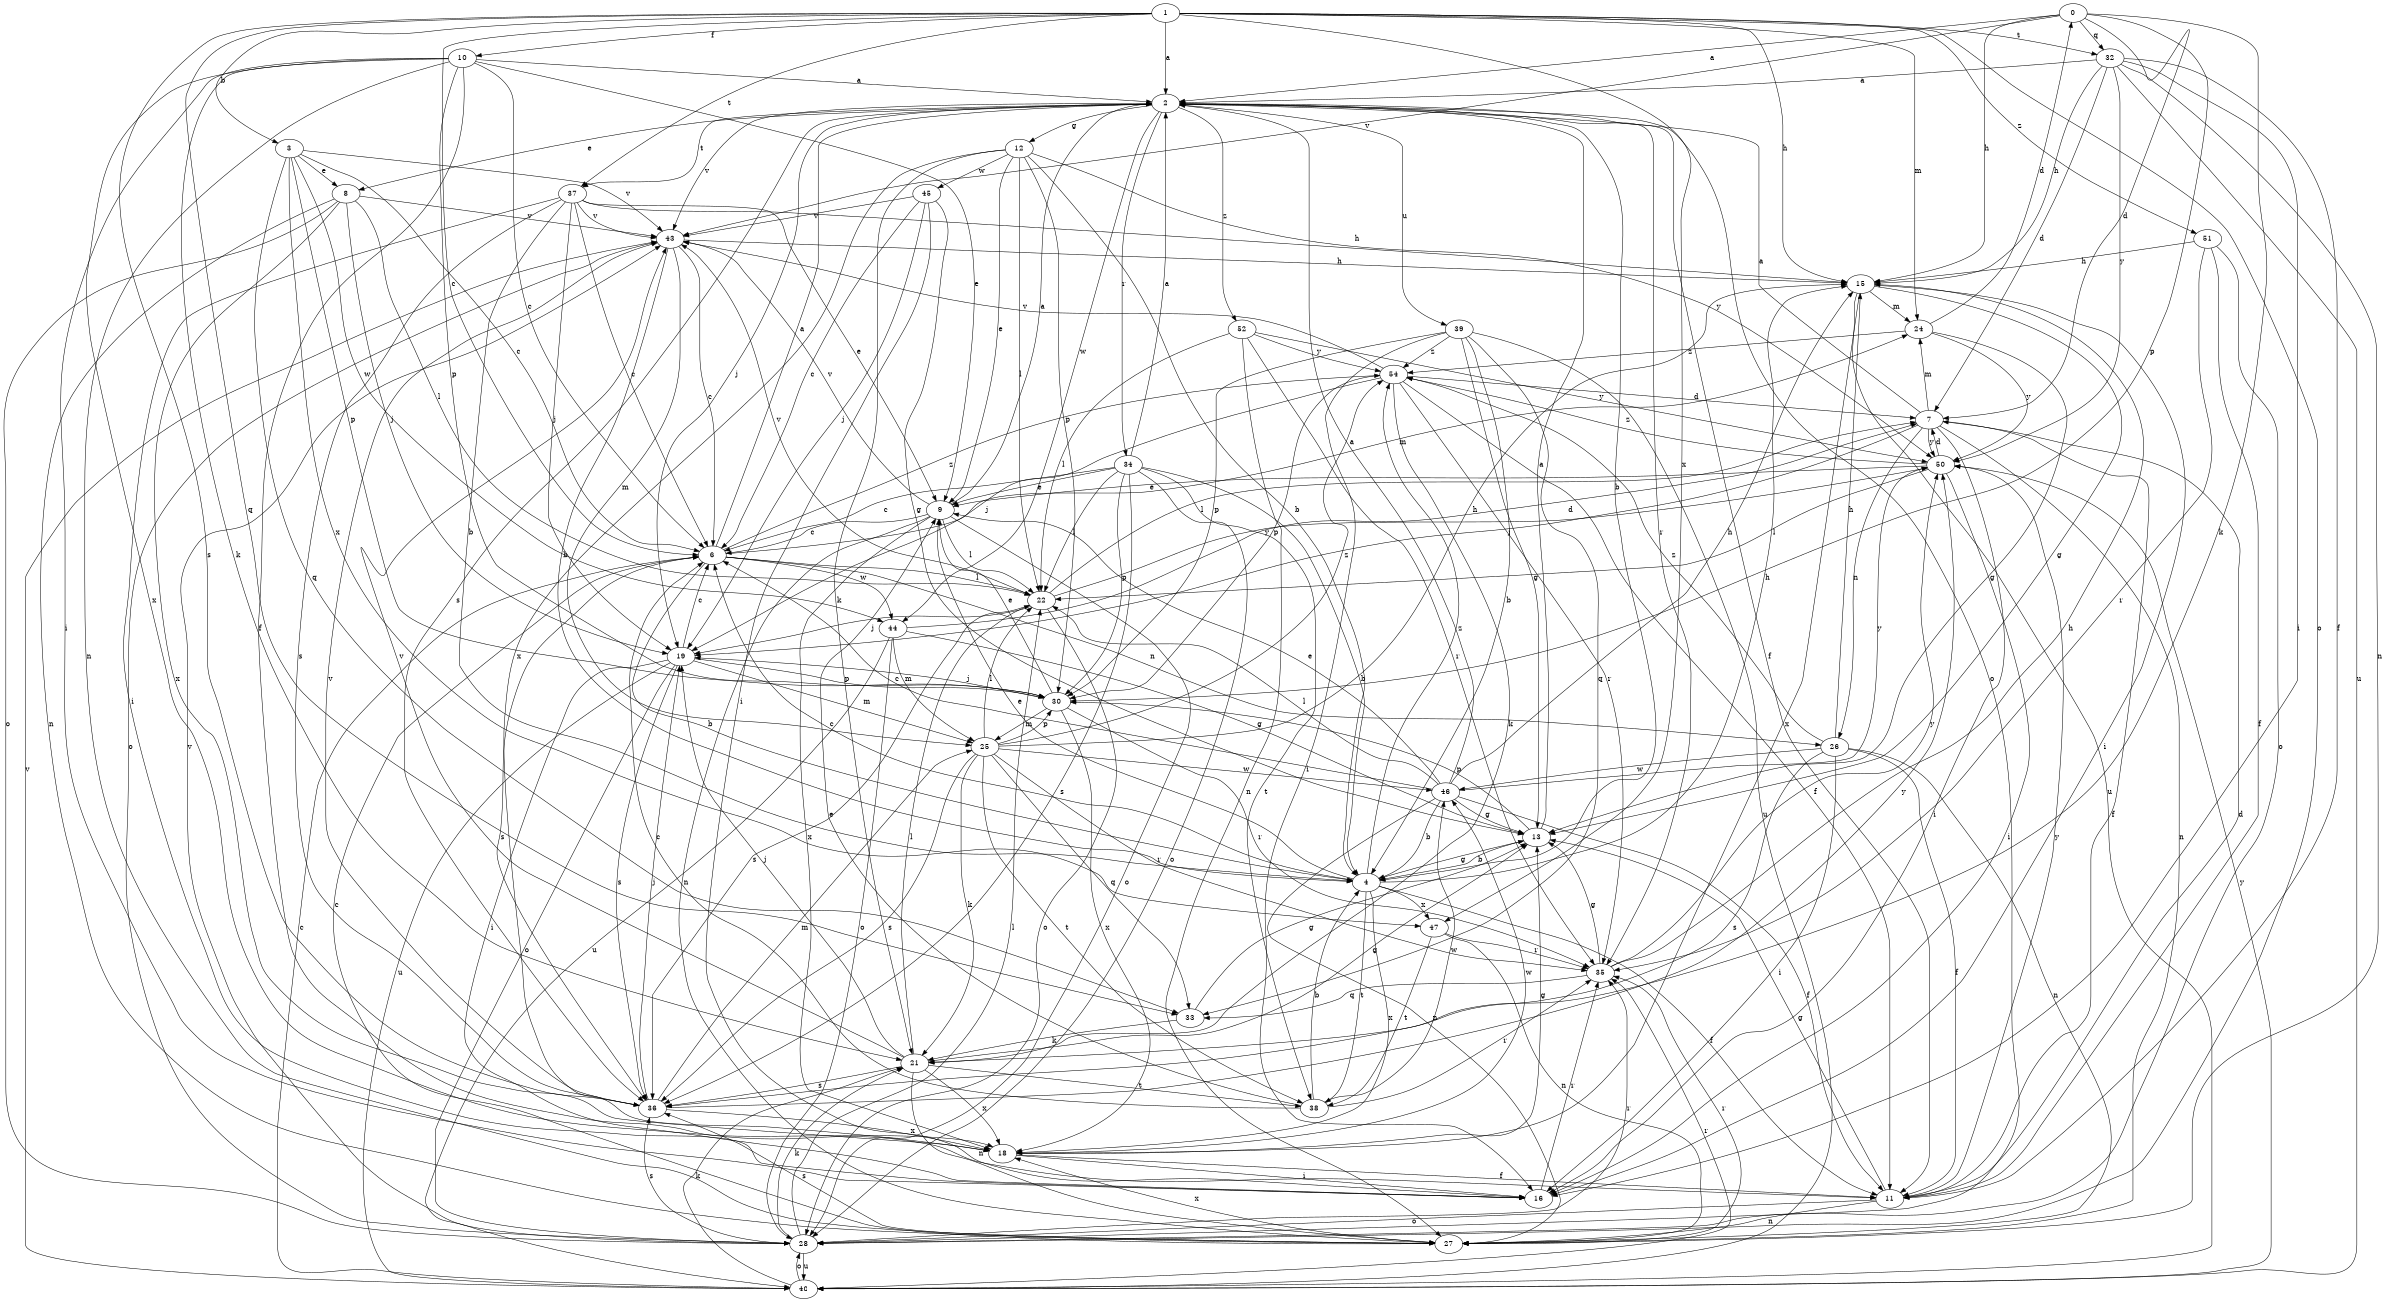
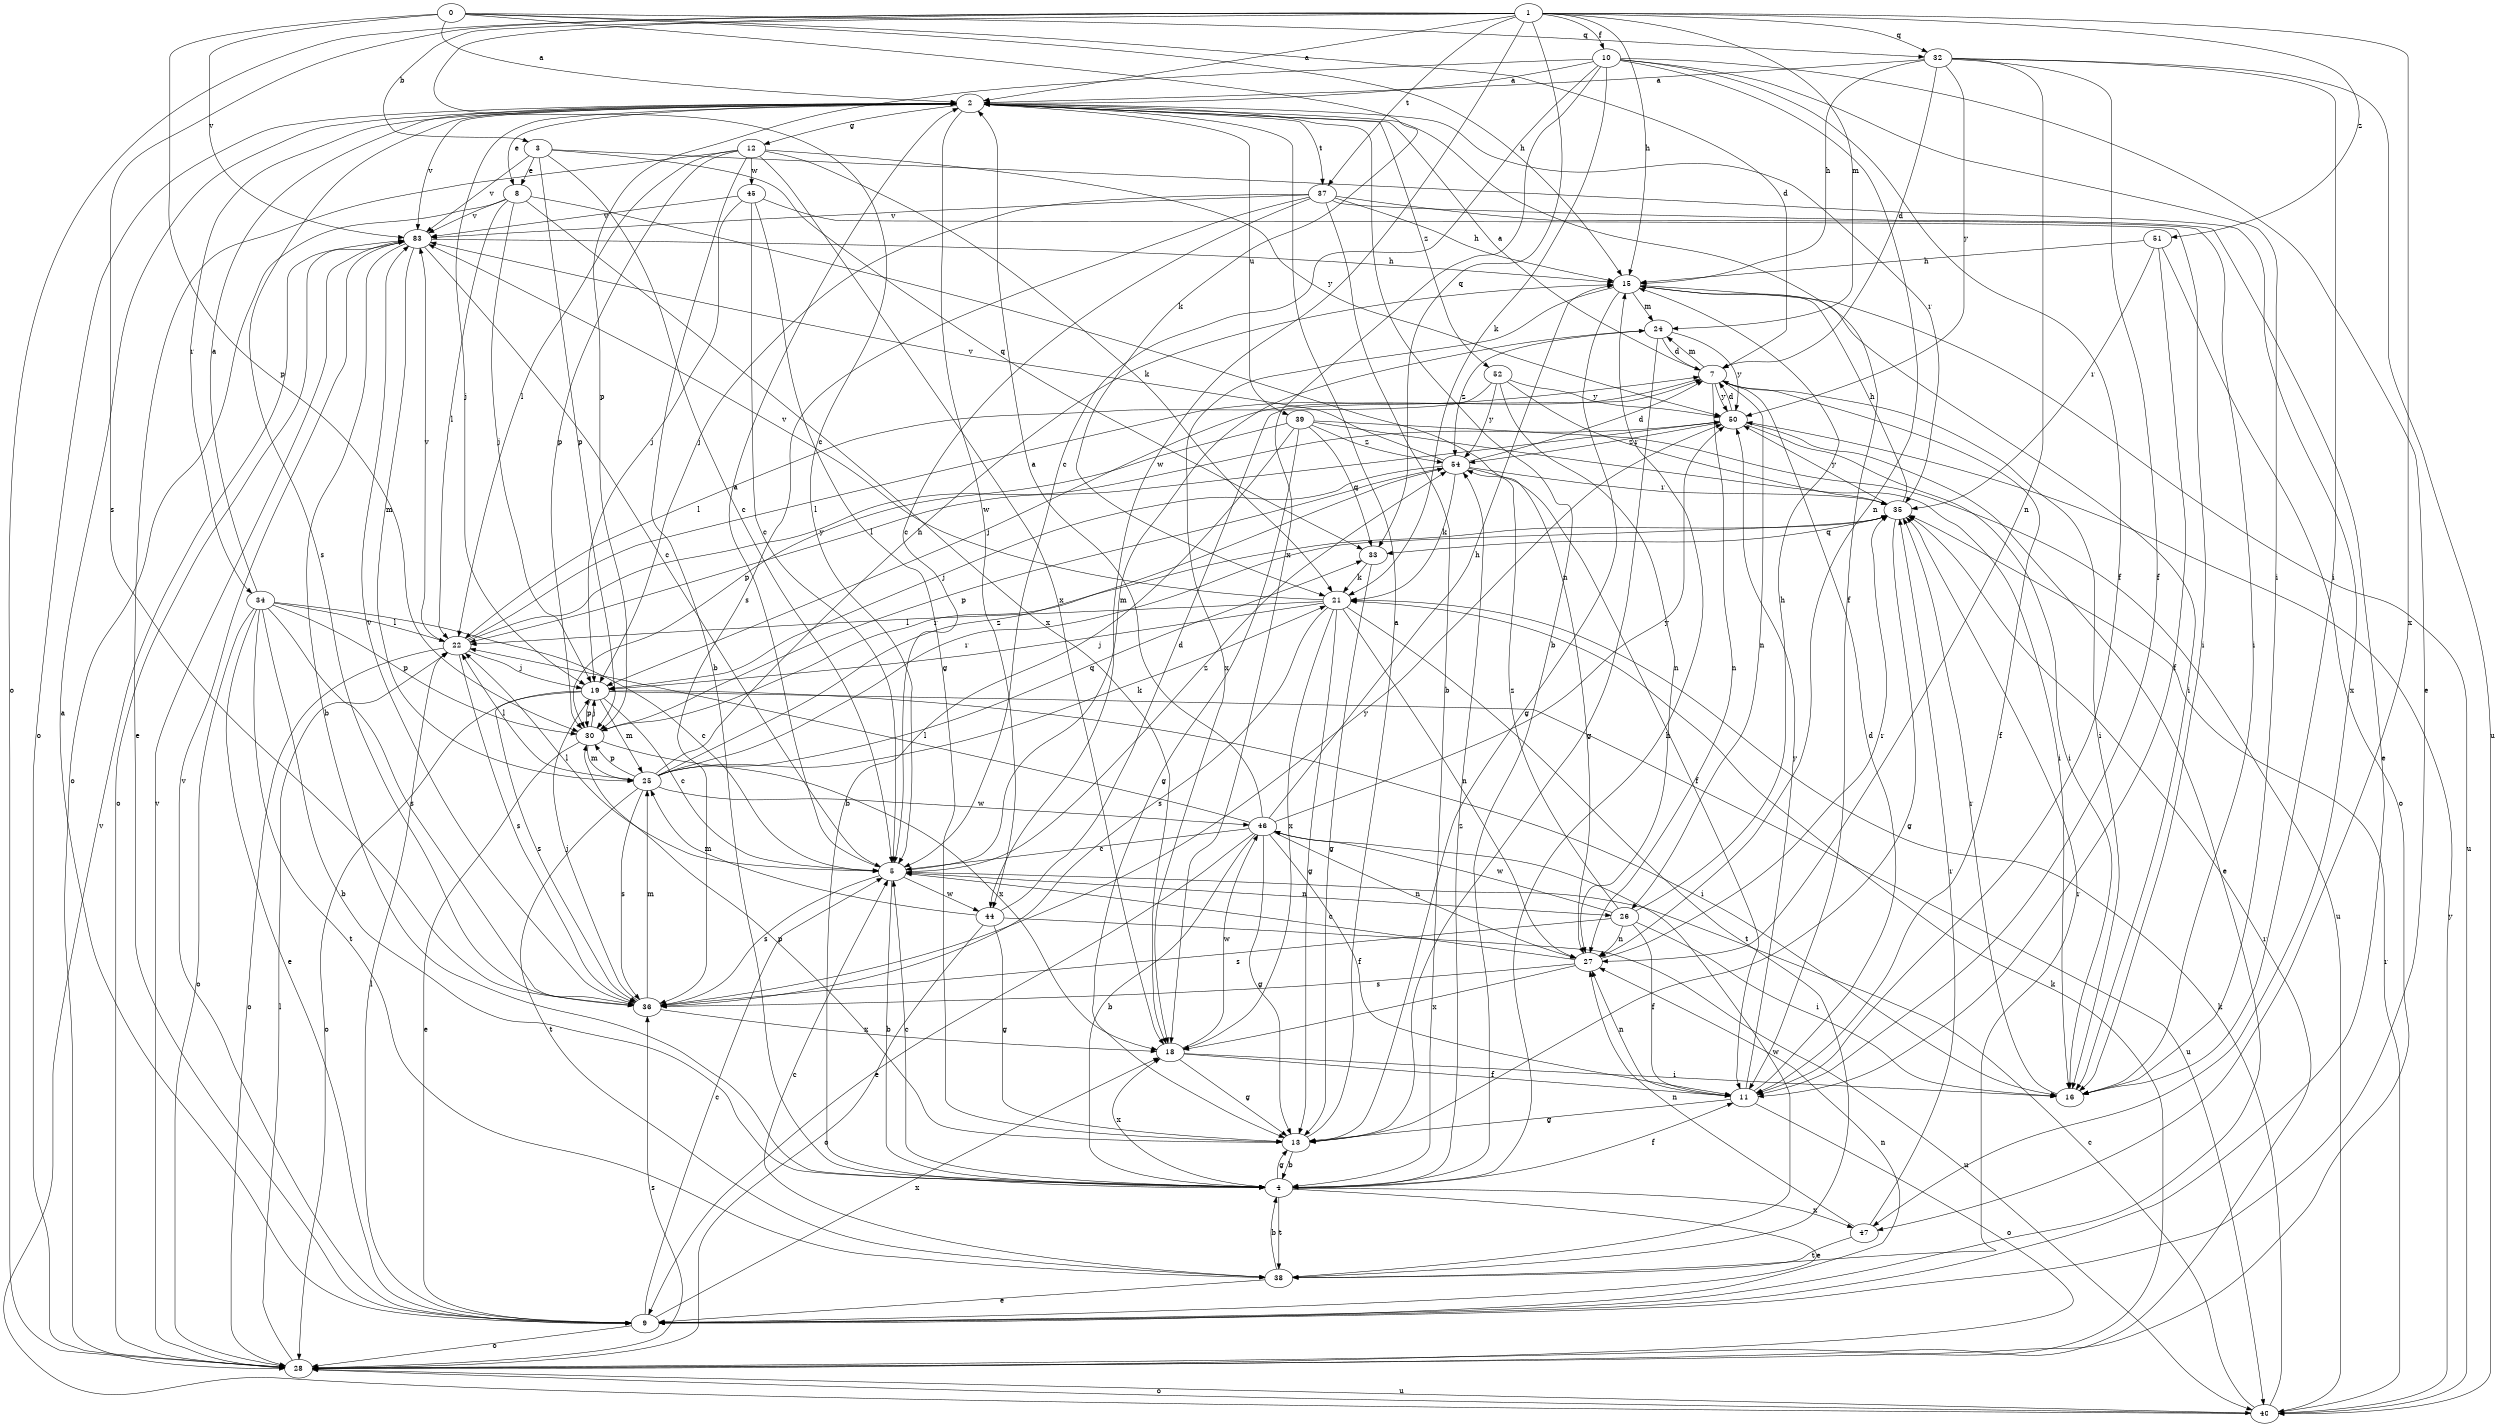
  strict digraph {
    0
    2
    7
    15
    21
    30
    32
-   43
+   43 [label=83]
    28
    36
    37
    4
    8
    11
    12
    19
    34
    35
    39
    44
    52
    24
    26
    16
    27
    50
    13
    n28 [label=18]
    40
    38
    22
    9
    25
-   5 [label=6]
+   5
    1
    3
    10
    33
    47
    51
    54
    45
    46
    0 -> 2 [label=a]
    0 -> 7 [label=d]
    0 -> 15 [label=h]
    0 -> 21 [label=k]
    0 -> 30 [label=p]
    0 -> 32 [label=q]
    0 -> 43 [label=v]
    2 -> 43 [label=v]
    2 -> 28 [label=o]
    2 -> 36 [label=s]
    2 -> 37 [label=t]
    2 -> 4 [label=b]
    2 -> 8 [label=e]
    2 -> 11 [label=f]
    2 -> 12 [label=g]
    2 -> 19 [label=j]
    2 -> 34 [label=r]
    2 -> 35 [label=r]
    2 -> 39 [label=u]
    2 -> 44 [label=w]
    2 -> 52 [label=z]
    7 -> 2 [label=a]
    7 -> 11 [label=f]
    7 -> 19 [label=j]
    7 -> 24 [label=m]
    7 -> 26 [label=n]
    7 -> 16 [label=i]
    7 -> 27 [label=n]
    7 -> 50 [label=y]
    15 -> 24 [label=m]
    15 -> 16 [label=i]
    15 -> 13 [label=g]
    15 -> n28 [label=x]
    15 -> 40 [label=u]
    21 -> 43 [label=v]
    21 -> 36 [label=s]
    21 -> 19 [label=j]
    21 -> 27 [label=n]
    21 -> 13 [label=g]
    21 -> n28 [label=x]
    21 -> 38 [label=t]
    21 -> 22 [label=l]
    30 -> 19 [label=j]
    30 -> 35 [label=r]
    30 -> n28 [label=x]
    30 -> 9 [label=e]
    30 -> 25 [label=m]
    32 -> 2 [label=a]
    32 -> 7 [label=d]
    32 -> 15 [label=h]
    32 -> 11 [label=f]
    32 -> 16 [label=i]
    32 -> 27 [label=n]
    32 -> 50 [label=y]
    32 -> 40 [label=u]
    43 -> 15 [label=h]
    43 -> 28 [label=o]
    43 -> 4 [label=b]
    43 -> 25 [label=m]
    43 -> 5 [label=c]
    28 -> 21 [label=k]
    28 -> 43 [label=v]
    28 -> 36 [label=s]
    28 -> 35 [label=r]
    28 -> 40 [label=u]
    28 -> 22 [label=l]
    36 -> 43 [label=v]
    36 -> 19 [label=j]
    36 -> 50 [label=y]
    36 -> n28 [label=x]
    36 -> 25 [label=m]
    37 -> 15 [label=h]
    37 -> 43 [label=v]
    37 -> 36 [label=s]
    37 -> 4 [label=b]
    37 -> 19 [label=j]
    37 -> 16 [label=i]
    37 -> 9 [label=e]
    37 -> 5 [label=c]
    4 -> 15 [label=h]
    4 -> 11 [label=f]
    4 -> 13 [label=g]
    4 -> n28 [label=x]
    4 -> 38 [label=t]
    4 -> 9 [label=e]
    4 -> 5 [label=c]
    4 -> 47 [label=x]
    4 -> 54 [label=z]
    8 -> 43 [label=v]
    8 -> 28 [label=o]
    8 -> 19 [label=j]
    8 -> 27 [label=n]
    8 -> n28 [label=x]
    8 -> 22 [label=l]
    11 -> 7 [label=d]
    11 -> 28 [label=o]
    11 -> 27 [label=n]
    11 -> 50 [label=y]
    11 -> 13 [label=g]
    12 -> 21 [label=k]
    12 -> 30 [label=p]
    12 -> 4 [label=b]
    12 -> 50 [label=y]
    12 -> n28 [label=x]
    12 -> 22 [label=l]
    12 -> 9 [label=e]
    12 -> 45 [label=w]
    19 -> 30 [label=p]
    19 -> 28 [label=o]
    19 -> 36 [label=s]
    19 -> 16 [label=i]
    19 -> 40 [label=u]
    19 -> 25 [label=m]
    19 -> 5 [label=c]
    34 -> 2 [label=a]
    34 -> 30 [label=p]
    34 -> 28 [label=o]
    34 -> 36 [label=s]
    34 -> 4 [label=b]
    34 -> 38 [label=t]
    34 -> 22 [label=l]
    34 -> 9 [label=e]
    34 -> 5 [label=c]
    35 -> 15 [label=h]
    35 -> 50 [label=y]
    35 -> 13 [label=g]
    35 -> 33 [label=q]
    39 -> 30 [label=p]
    39 -> 4 [label=b]
    39 -> 16 [label=i]
    39 -> 13 [label=g]
    39 -> 40 [label=u]
    39 -> 33 [label=q]
    39 -> 54 [label=z]
    44 -> 7 [label=d]
    44 -> 28 [label=o]
    44 -> 13 [label=g]
    44 -> 40 [label=u]
    44 -> 25 [label=m]
    52 -> 35 [label=r]
    52 -> 27 [label=n]
    52 -> 50 [label=y]
    52 -> 22 [label=l]
    52 -> 54 [label=y]
-   24 -> 0 [label=d]
+   24 -> 7 [label=d]
    24 -> 50 [label=y]
    24 -> 13 [label=g]
    24 -> 54 [label=z]
    26 -> 15 [label=h]
    26 -> 36 [label=s]
    26 -> 11 [label=f]
    26 -> 16 [label=i]
    26 -> 27 [label=n]
    26 -> 54 [label=z]
    26 -> 46 [label=w]
    16 -> 35 [label=r]
    27 -> 36 [label=s]
    27 -> 35 [label=r]
    27 -> n28 [label=x]
    27 -> 5 [label=c]
    50 -> 7 [label=d]
    50 -> 16 [label=i]
    50 -> 22 [label=l]
    50 -> 9 [label=e]
    50 -> 54 [label=z]
    13 -> 2 [label=a]
    13 -> 30 [label=p]
    13 -> 4 [label=b]
    n28 -> 11 [label=f]
    n28 -> 16 [label=i]
    n28 -> 13 [label=g]
    n28 -> 46 [label=w]
    40 -> 21 [label=k]
    40 -> 43 [label=v]
    40 -> 28 [label=o]
    40 -> 35 [label=r]
    40 -> 50 [label=y]
    40 -> 5 [label=c]
    38 -> 4 [label=b]
    38 -> 35 [label=r]
    38 -> 9 [label=e]
    38 -> 5 [label=c]
    38 -> 46 [label=w]
    22 -> 7 [label=l]
    22 -> 43 [label=v]
    22 -> 28 [label=o]
    22 -> 36 [label=s]
    22 -> 19 [label=j]
    22 -> 50 [label=y]
    9 -> 2 [label=a]
    9 -> 43 [label=v]
    9 -> 28 [label=o]
    9 -> 27 [label=n]
    9 -> n28 [label=x]
    9 -> 22 [label=l]
    9 -> 5 [label=c]
    25 -> 15 [label=h]
    25 -> 21 [label=k]
    25 -> 30 [label=p]
    25 -> 36 [label=s]
    25 -> 35 [label=r]
    25 -> 38 [label=t]
    25 -> 22 [label=l]
    25 -> 33 [label=q]
    25 -> 54 [label=z]
    25 -> 46 [label=w]
    5 -> 2 [label=a]
    5 -> 36 [label=s]
    5 -> 4 [label=b]
    5 -> 44 [label=w]
    5 -> 24 [label=m]
    5 -> 26 [label=n]
    5 -> 22 [label=l]
    5 -> 54 [label=z]
    1 -> 2 [label=a]
    1 -> 15 [label=h]
-   1 -> 32 [label=t]
+   1 -> 32 [label=q]
    1 -> 28 [label=o]
    1 -> 36 [label=s]
    1 -> 37 [label=t]
    1 -> 24 [label=m]
    1 -> 5 [label=c]
    1 -> 3 [label=b]
    1 -> 10 [label=f]
    1 -> 33 [label=q]
    1 -> 47 [label=x]
    1 -> 51 [label=z]
    3 -> 30 [label=p]
    3 -> 43 [label=v]
    3 -> 8 [label=e]
-   3 -> 44 [label=w]
+   1 -> 44 [label=w]
    3 -> 5 [label=c]
    3 -> 33 [label=q]
    3 -> 47 [label=x]
    10 -> 2 [label=a]
    10 -> 21 [label=k]
    10 -> 30 [label=p]
    10 -> 11 [label=f]
    10 -> 16 [label=i]
    10 -> 27 [label=n]
    10 -> n28 [label=x]
    10 -> 9 [label=e]
    10 -> 5 [label=c]
    33 -> 21 [label=k]
    33 -> 13 [label=g]
    47 -> 35 [label=r]
    47 -> 27 [label=n]
    47 -> 38 [label=t]
    51 -> 15 [label=h]
    51 -> 28 [label=o]
    51 -> 11 [label=f]
    51 -> 35 [label=r]
    54 -> 7 [label=d]
    54 -> 21 [label=k]
    54 -> 30 [label=p]
    54 -> 43 [label=v]
    54 -> 11 [label=f]
    54 -> 19 [label=j]
    54 -> 35 [label=r]
    45 -> 43 [label=v]
    45 -> 19 [label=j]
    45 -> 16 [label=i]
    45 -> 13 [label=g]
    45 -> 5 [label=c]
    46 -> 2 [label=a]
    46 -> 15 [label=h]
    46 -> 4 [label=b]
    46 -> 11 [label=f]
    46 -> 27 [label=n]
    46 -> 50 [label=y]
    46 -> 13 [label=g]
    46 -> 22 [label=l]
    46 -> 9 [label=e]
    46 -> 5 [label=c]
  }
